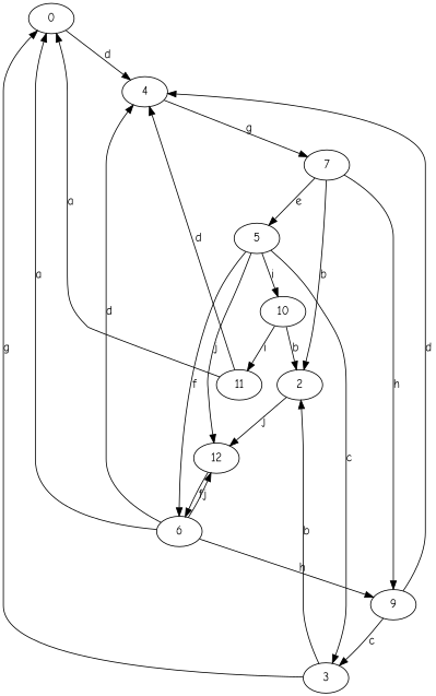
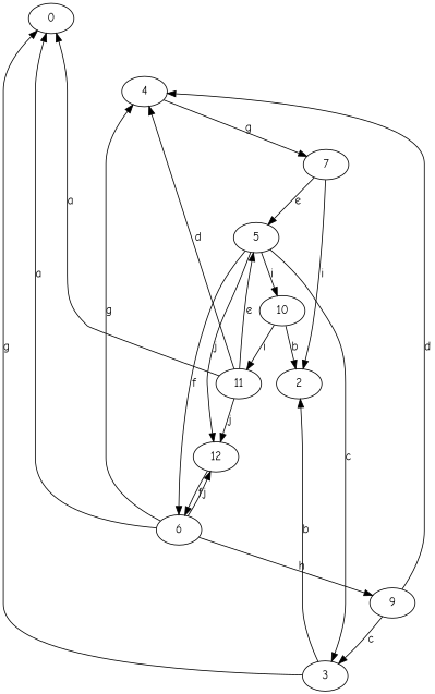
  strict digraph {
    fontname="Comic Neue"
    node [fontname="Comic Neue"]
    edge [fontname="Comic Neue"]
    0
    4
    7
    2
    12
    6
    3
    5
    9
    10
    11
-   0 -> 4 [label=d]
    4 -> 7 [label=g]
-   7 -> 2 [label=b]
+   7 -> 2 [label=i]
    7 -> 5 [label=e]
-   7 -> 9 [label=h]
-   2 -> 12 [label=j]
+   11 -> 12 [label=j]
    12 -> 6 [label=f]
    6 -> 0 [label=a]
-   6 -> 4 [label=d]
+   6 -> 4 [label=g]
    6 -> 12 [label=j]
    6 -> 9 [label=h]
    3 -> 0 [label=g]
    3 -> 2 [label=b]
    5 -> 12 [label=j]
    5 -> 6 [label=f]
    5 -> 3 [label=c]
    5 -> 10 [label=i]
    9 -> 4 [label=d]
    9 -> 3 [label=c]
    10 -> 2 [label=b]
    10 -> 11 [label=i]
    11 -> 0 [label=a]
    11 -> 4 [label=d]
+   11 -> 5 [label=e]
  }
